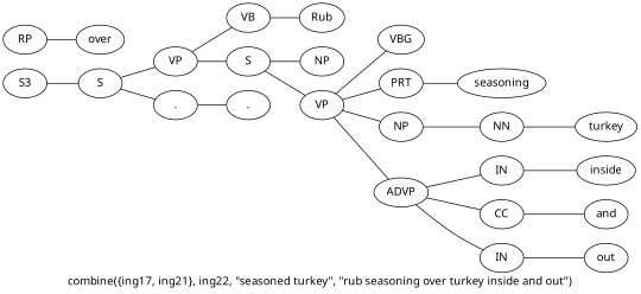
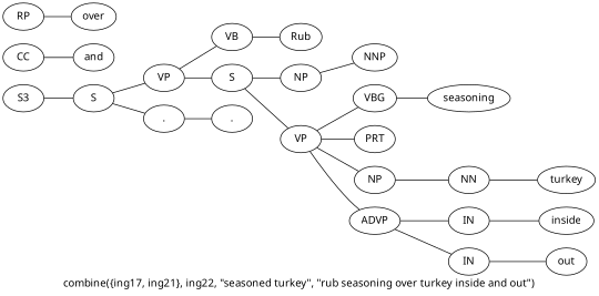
  graph {
    fontname="Noto Sans"
    label="combine({ing17, ing21}, ing22, \"seasoned turkey\", \"rub seasoning over turkey inside and out\")"
    rankdir=LR
    node [fontname="Noto Sans"]
    edge [fontname="Noto Sans"]
    n1 [label=S3]
    n2 [label=S]
    n3 [label=VP]
    n4 [label="."]
    n5 [label=VB]
    n6 [label=S]
    n7 [label="."]
    n8 [label=Rub]
    n9 [label=NP]
    n10 [label=VP]
+   n11 [label=NNP]
    n12 [label=VBG]
    n13 [label=PRT]
    n14 [label=NP]
    n15 [label=ADVP]
    n16 [label=seasoning]
    n17 [label=NN]
    n18 [label=IN]
    n19 [label=CC]
    n20 [label=IN]
    n21 [label=RP]
    n22 [label=over]
    n23 [label=turkey]
    n24 [label=inside]
    n25 [label=and]
    n26 [label=out]
    n1 -- n2
    n2 -- n3
    n2 -- n4
    n3 -- n5
    n3 -- n6
    n4 -- n7
    n5 -- n8
    n6 -- n9
    n6 -- n10
+   n9 -- n11
    n10 -- n12
    n10 -- n13
    n10 -- n14
    n10 -- n15
-   n13 -- n16
+   n12 -- n16
    n14 -- n17
    n15 -- n18
-   n15 -- n19
    n15 -- n20
    n17 -- n23
    n18 -- n24
    n19 -- n25
    n20 -- n26
    n21 -- n22
  }
